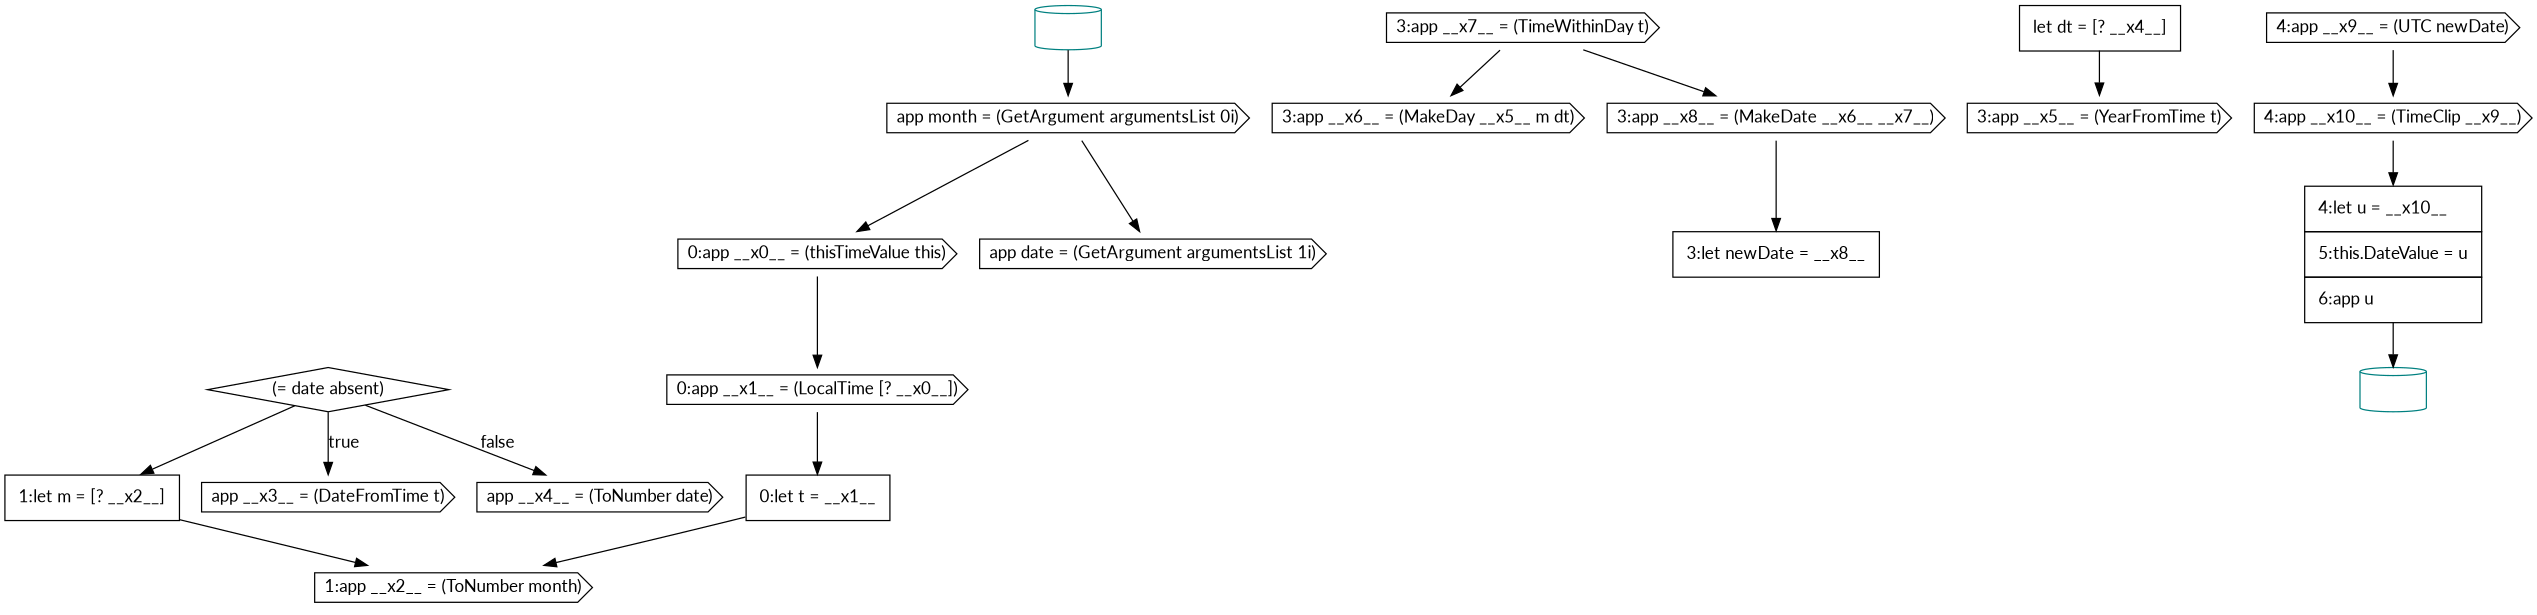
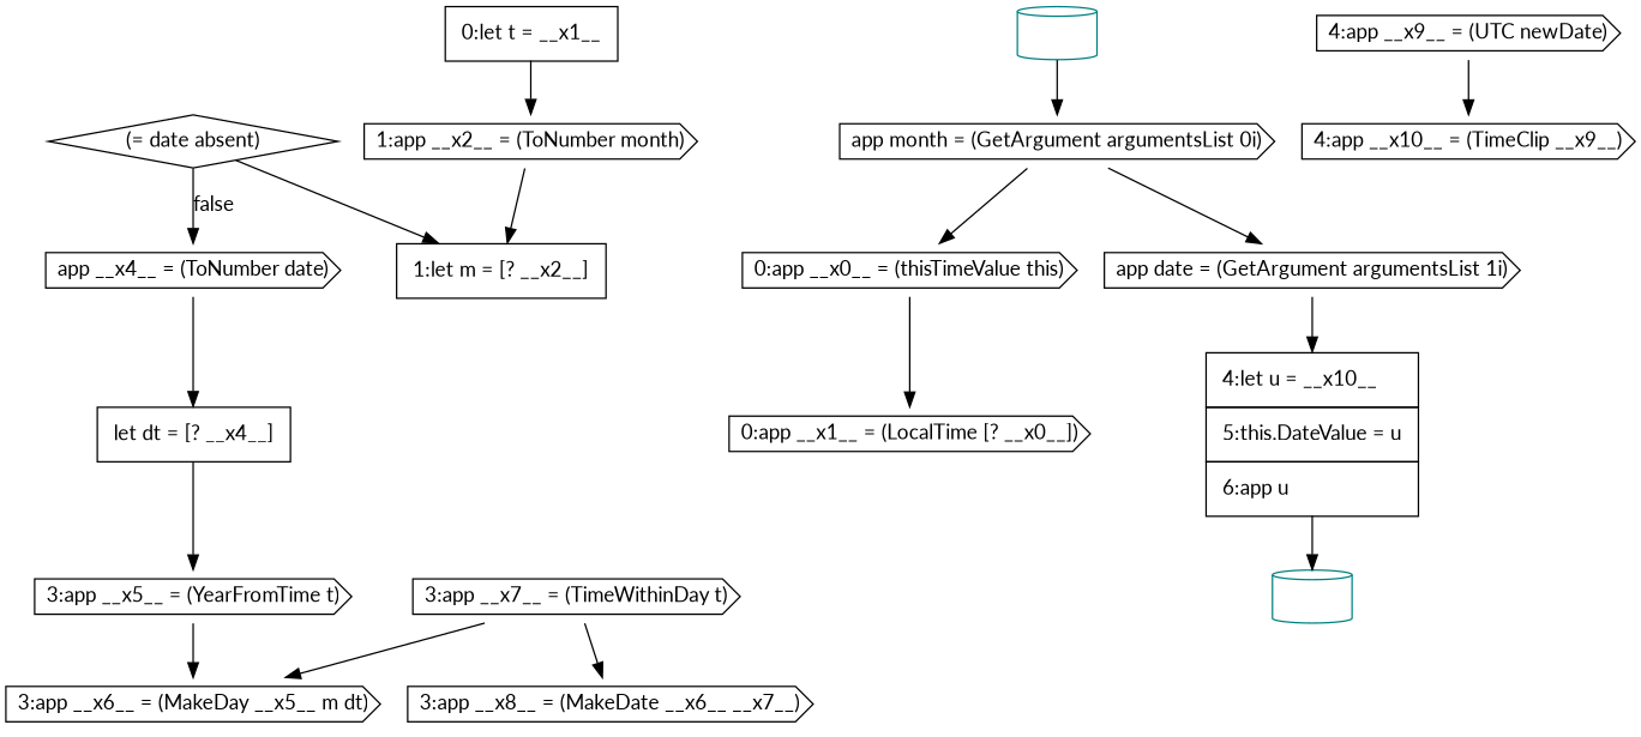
  digraph {
    fontname=Lato
    node [color=black fillcolor=white fontname=Lato shape=cds style=filled]
    edge [color=black fontname=Lato]
    n1 [label=<<font color="black">1:app __x2__ = (ToNumber month)</font>>]
    n2 [label=<<font color="black">     <table border="0" cellborder="1" cellspacing="0" cellpadding="10">       <tr><td align="left">1:let m = [? __x2__]</td></tr>     </table>   </font>> margin=0 shape=none]
    n3 [label=<<font color="black">3:app __x6__ = (MakeDay __x5__ m dt)</font>>]
    n4 [label=<<font color="black">3:app __x7__ = (TimeWithinDay t)</font>>]
    n5 [label=<<font color="black">3:app __x8__ = (MakeDate __x6__ __x7__)</font>>]
    n6 [label=<<font color="black">3:app __x5__ = (YearFromTime t)</font>>]
    n7 [label=<<font color="black">0:app __x0__ = (thisTimeValue this)</font>>]
    n8 [label=<<font color="black">0:app __x1__ = (LocalTime [? __x0__])</font>>]
    n9 [label=<<font color="black">     <table border="0" cellborder="1" cellspacing="0" cellpadding="10">       <tr><td align="left">0:let t = __x1__</td></tr>     </table>   </font>> margin=0 shape=none]
    n10 [label=<<font color="black">(= date absent)</font>> shape=diamond]
-   n11 [label=<<font color="black">app __x3__ = (DateFromTime t)</font>>]
    n12 [label=<<font color="black">app __x4__ = (ToNumber date)</font>>]
    n13 [label=<<font color="black">     <table border="0" cellborder="1" cellspacing="0" cellpadding="10">       <tr><td align="left">let dt = [? __x4__]</td></tr>     </table>   </font>> margin=0 shape=none]
-   n14 [label=<<font color="black">     <table border="0" cellborder="1" cellspacing="0" cellpadding="10">       <tr><td align="left">3:let newDate = __x8__</td></tr>     </table>   </font>> margin=0 shape=none]
    n15 [label=<<font color="black">4:app __x10__ = (TimeClip __x9__)</font>>]
    n16 [label=<<font color="black">     <table border="0" cellborder="1" cellspacing="0" cellpadding="10">       <tr><td align="left">4:let u = __x10__</td></tr>       <tr><td align="left">5:this.DateValue = u</td></tr>       <tr><td align="left">6:app u</td></tr>     </table>   </font>> margin=0 shape=none]
    n17 [color=teal label=" " shape=cylinder]
    n18 [label=<<font color="black">app month = (GetArgument argumentsList 0i)</font>>]
    n19 [label=<<font color="black">app date = (GetArgument argumentsList 1i)</font>>]
    n20 [label=<<font color="black">4:app __x9__ = (UTC newDate)</font>>]
    n21 [color=teal label=" " shape=cylinder]
-   n2 -> n1
+   n1 -> n2
    n4 -> n3
    n4 -> n5
-   n5 -> n14
+   n6 -> n3
    n7 -> n8
-   n8 -> n9
    n9 -> n1
    n10 -> n2
-   n10 -> n11 [label=<<font color="black">true</font>>]
    n10 -> n12 [label=<<font color="black">false</font>>]
+   n12 -> n13
    n13 -> n6
-   n15 -> n16
+   n19 -> n16
    n16 -> n17
    n18 -> n7
    n18 -> n19
    n20 -> n15
    n21 -> n18
  }
